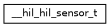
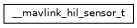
  digraph {
    rankdir=LR
-   n1 [color=black fillcolor=white fontname=Helvetica fontsize=10 height=0.2 label=__hil_hil_sensor_t shape=record style=filled width=0.4]
+   n1 [color=black fillcolor=white fontname=Helvetica fontsize=10 height=0.2 label=__mavlink_hil_sensor_t shape=record style=filled width=0.4]
  }
